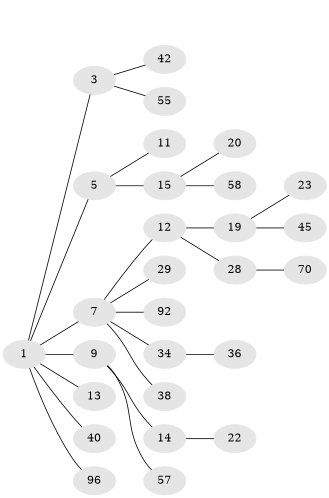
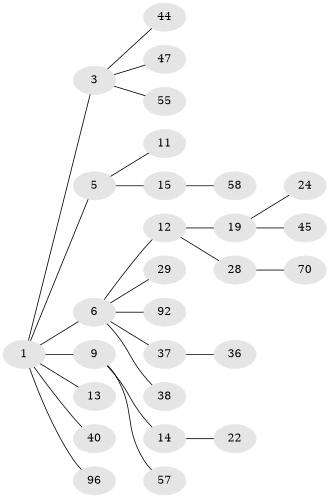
  graph {
    rankdir=LR
    node [color=gray90 style=filled]
    1 [super="+2+4"]
    3 [super="+24"]
    5 [super="+6"]
-   7 [super="+25+41+8+31"]
+   7 [super="+25+41+8+31" label=6]
    9 [super="+16"]
    13
    40
    n8 [label=96]
-   47 [label=42]
+   44
+   47
    55
    11
    15 [super="+43+37+26"]
    n14 [label=12 super="+27"]
    29
    n16 [label=92 super="+54"]
-   34 [super="+53"]
+   34 [super="+53" label=37]
    38
    14 [super="+30+56"]
    57
-   20 [super="+39"]
    58
    22
    19 [super="+21"]
    28 [super="+35"]
    36
-   23
+   23 [label=24]
    45
    n29 [label=70]
    1 -- 3
    1 -- 5
    1 -- 7
    1 -- 9
    1 -- 13
    1 -- 40
    1 -- n8
+   3 -- 44
    3 -- 47
    3 -- 55
    5 -- 11
    5 -- 15
    7 -- n14
    7 -- 29
    7 -- n16
    7 -- 34
    7 -- 38
    9 -- 14
    9 -- 57
-   15 -- 20
    15 -- 58
    n14 -- 19
    n14 -- 28
    34 -- 36
    14 -- 22
    19 -- 23
    19 -- 45
    28 -- n29
  }
